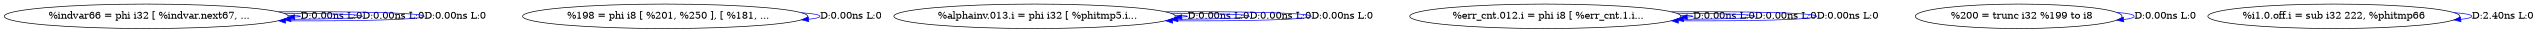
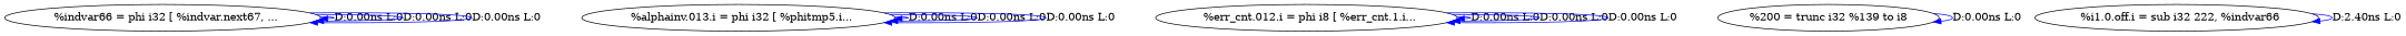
  digraph {
    edge [color=blue]
    n1 [label="  %indvar66 = phi i32 [ %indvar.next67, ..."]
-   n2 [label="  %198 = phi i8 [ %201, %250 ], [ %181, ..."]
    n3 [label="  %alphainv.013.i = phi i32 [ %phitmp5.i..."]
    n4 [label="  %err_cnt.012.i = phi i8 [ %err_cnt.1.i..."]
-   n5 [label="  %200 = trunc i32 %199 to i8"]
-   n6 [label="%i1.0.off.i = sub i32 222, %phitmp66"]
+   n5 [label="%200 = trunc i32 %139 to i8"]
+   n6 [label="  %i1.0.off.i = sub i32 222, %indvar66"]
    n1 -> n1 [label="D:0.00ns L:0"]
    n1 -> n1 [label="D:0.00ns L:0"]
    n1 -> n1 [label="D:0.00ns L:0"]
-   n2 -> n2 [label="D:0.00ns L:0"]
    n3 -> n3 [label="D:0.00ns L:0"]
    n3 -> n3 [label="D:0.00ns L:0"]
    n3 -> n3 [label="D:0.00ns L:0"]
    n4 -> n4 [label="D:0.00ns L:0"]
    n4 -> n4 [label="D:0.00ns L:0"]
    n4 -> n4 [label="D:0.00ns L:0"]
    n5 -> n5 [label="D:0.00ns L:0"]
    n6 -> n6 [label="D:2.40ns L:0"]
  }
